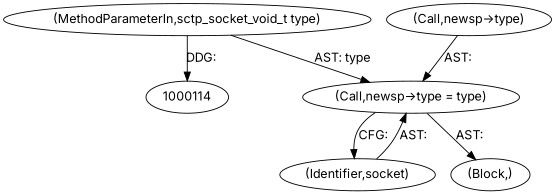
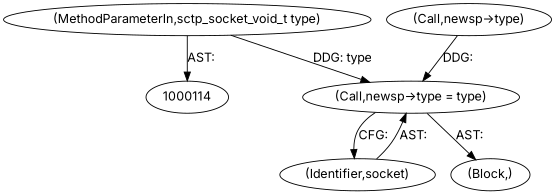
  digraph {
    fontname=Inter
    node [fontname=Inter]
    edge [fontname=Inter]
    n1 [label="(Call,newsp->type = type)"]
    n2 [label="(Identifier,socket)"]
    n3 [label="(Block,)"]
    n4 [label="(MethodParameterIn,sctp_socket_void_t type)"]
    1000114
    n6 [label="(Call,newsp->type)"]
    n1 -> n2 [label="CFG: "]
    n1 -> n3 [label="AST: "]
    n2 -> n1 [label="AST: "]
-   n4 -> n1 [label="AST: type"]
-   n4 -> 1000114 [label="DDG: "]
-   n6 -> n1 [label="AST: "]
+   n4 -> n1 [label="DDG: type"]
+   n4 -> 1000114 [label="AST: "]
+   n6 -> n1 [label="DDG: "]
  }
